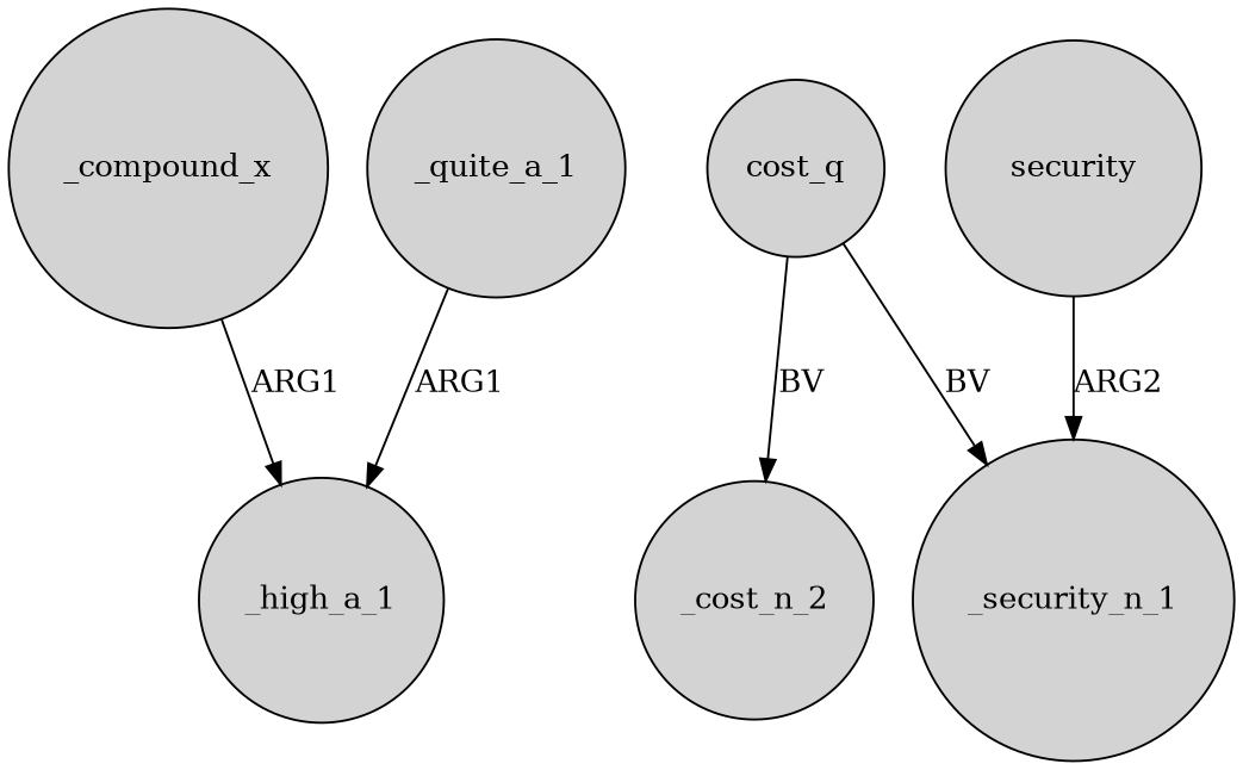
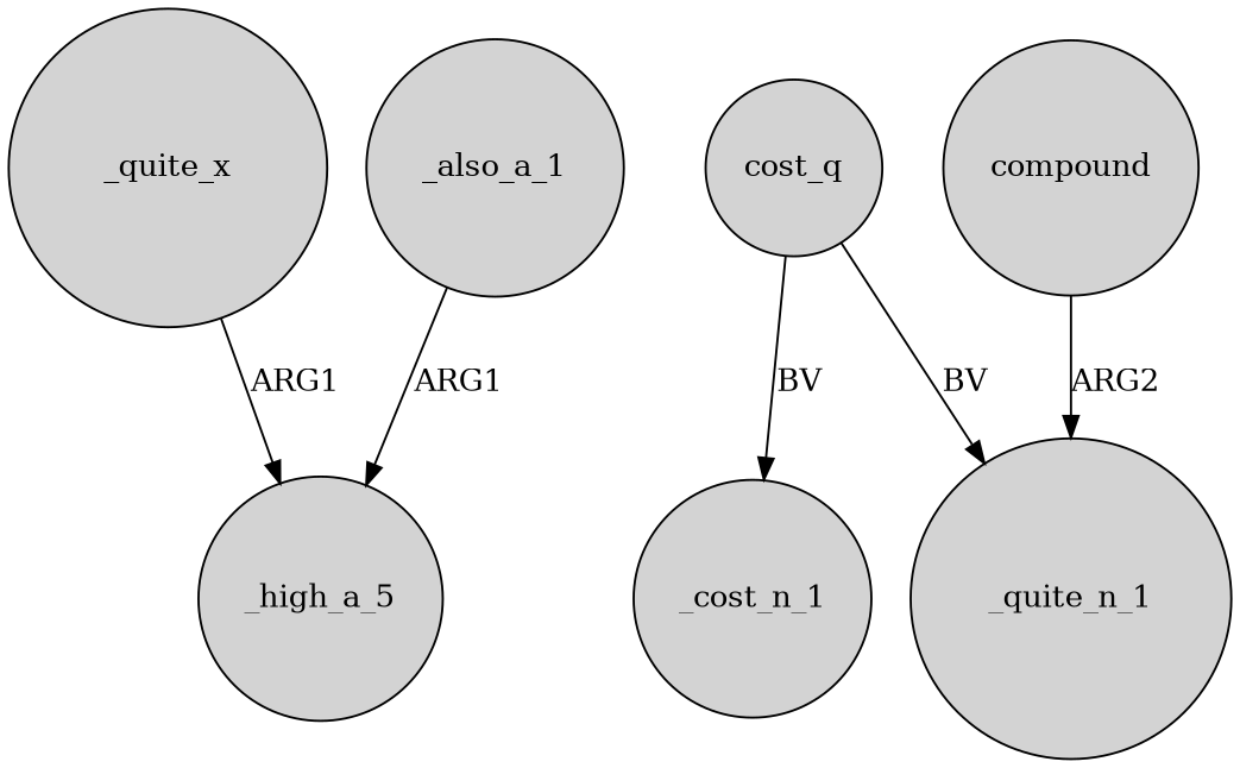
  digraph {
    node [shape=circle style=filled]
-   _quite_x [label=_compound_x]
-   _high_a_1
-   _also_a_1 [label=_quite_a_1]
+   _quite_x
+   _high_a_1 [label=_high_a_5]
+   _also_a_1
    n4 [label=cost_q]
-   _cost_n_1 [label=_cost_n_2]
-   _security_n_1
-   compound [label=security]
+   _cost_n_1
+   _security_n_1 [label=_quite_n_1]
+   compound
    _quite_x -> _high_a_1 [label=ARG1]
    _also_a_1 -> _high_a_1 [label=ARG1]
    n4 -> _cost_n_1 [label=BV]
    n4 -> _security_n_1 [label=BV]
    compound -> _security_n_1 [label=ARG2]
  }
